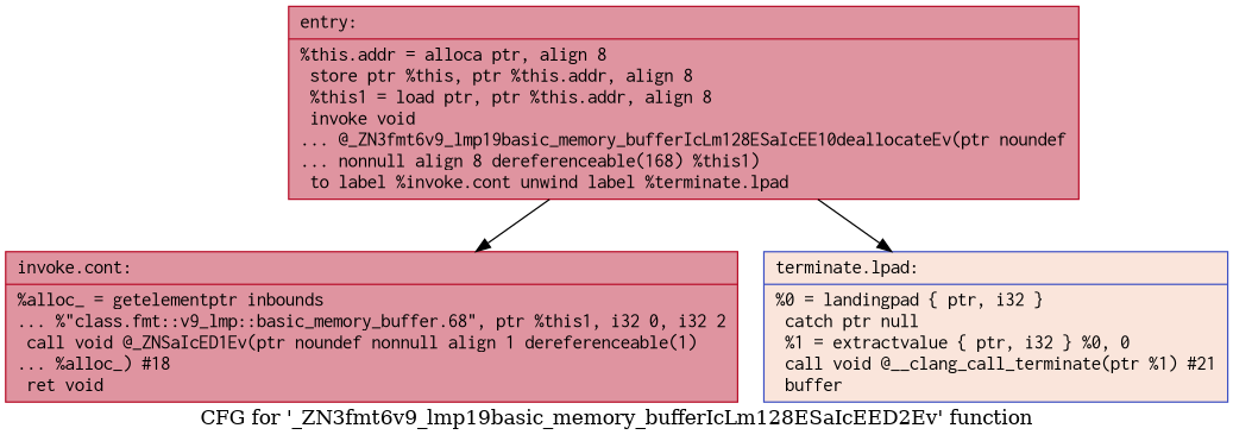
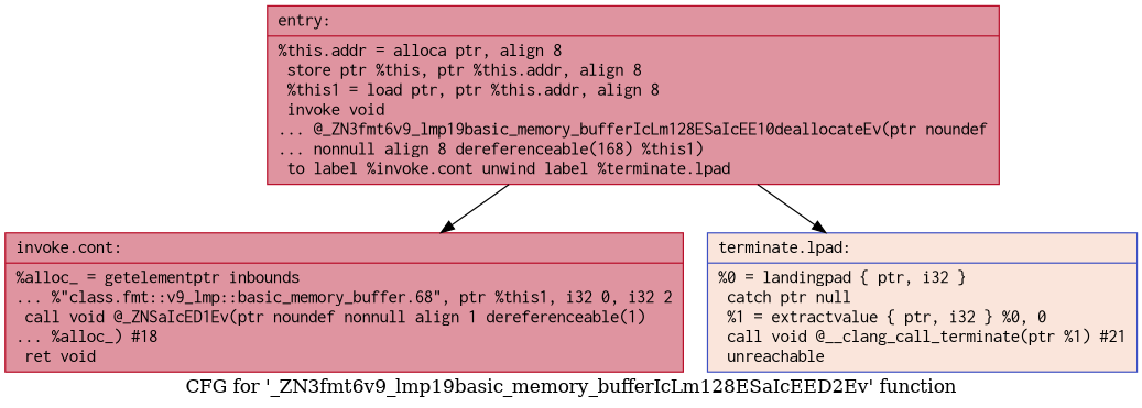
  digraph {
    label="CFG for '_ZN3fmt6v9_lmp19basic_memory_bufferIcLm128ESaIcEED2Ev' function"
    node [color="#b70d28ff" fillcolor="#b70d2870" fontname=Courier shape=record style=filled]
    n1 [label="{entry:\l|  %this.addr = alloca ptr, align 8\l  store ptr %this, ptr %this.addr, align 8\l  %this1 = load ptr, ptr %this.addr, align 8\l  invoke void\l... @_ZN3fmt6v9_lmp19basic_memory_bufferIcLm128ESaIcEE10deallocateEv(ptr noundef\l... nonnull align 8 dereferenceable(168) %this1)\l          to label %invoke.cont unwind label %terminate.lpad\l}"]
    n2 [label="{invoke.cont:\l|  %alloc_ = getelementptr inbounds\l... %\"class.fmt::v9_lmp::basic_memory_buffer.68\", ptr %this1, i32 0, i32 2\l  call void @_ZNSaIcED1Ev(ptr noundef nonnull align 1 dereferenceable(1)\l... %alloc_) #18\l  ret void\l}"]
-   n3 [color="#3d50c3ff" fillcolor="#f4c5ad70" label="{terminate.lpad:\l|  %0 = landingpad \{ ptr, i32 \}\l          catch ptr null\l  %1 = extractvalue \{ ptr, i32 \} %0, 0\l  call void @__clang_call_terminate(ptr %1) #21\l  buffer\l}"]
+   n3 [color="#3d50c3ff" fillcolor="#f4c5ad70" label="{terminate.lpad:\l|  %0 = landingpad \{ ptr, i32 \}\l          catch ptr null\l  %1 = extractvalue \{ ptr, i32 \} %0, 0\l  call void @__clang_call_terminate(ptr %1) #21\l  unreachable\l}"]
    n1 -> n2
    n1 -> n3
  }
